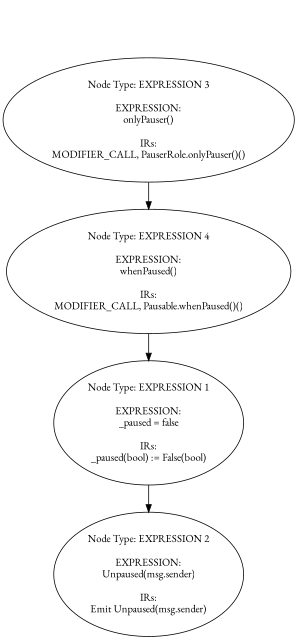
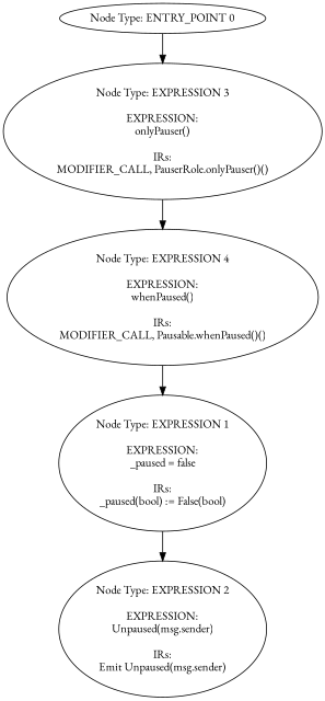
  digraph {
    fontname="EB Garamond"
    node [fontname="EB Garamond"]
    edge [fontname="EB Garamond"]
+   n1 [label="Node Type: ENTRY_POINT 0\n"]
    n2 [label="Node Type: EXPRESSION 3\n\nEXPRESSION:\nonlyPauser()\n\nIRs:\nMODIFIER_CALL, PauserRole.onlyPauser()()"]
    n3 [label="Node Type: EXPRESSION 4\n\nEXPRESSION:\nwhenPaused()\n\nIRs:\nMODIFIER_CALL, Pausable.whenPaused()()"]
    n4 [label="Node Type: EXPRESSION 1\n\nEXPRESSION:\n_paused = false\n\nIRs:\n_paused(bool) := False(bool)"]
    n5 [label="Node Type: EXPRESSION 2\n\nEXPRESSION:\nUnpaused(msg.sender)\n\nIRs:\nEmit Unpaused(msg.sender)"]
+   n1 -> n2
    n2 -> n3
    n3 -> n4
    n4 -> n5
  }
